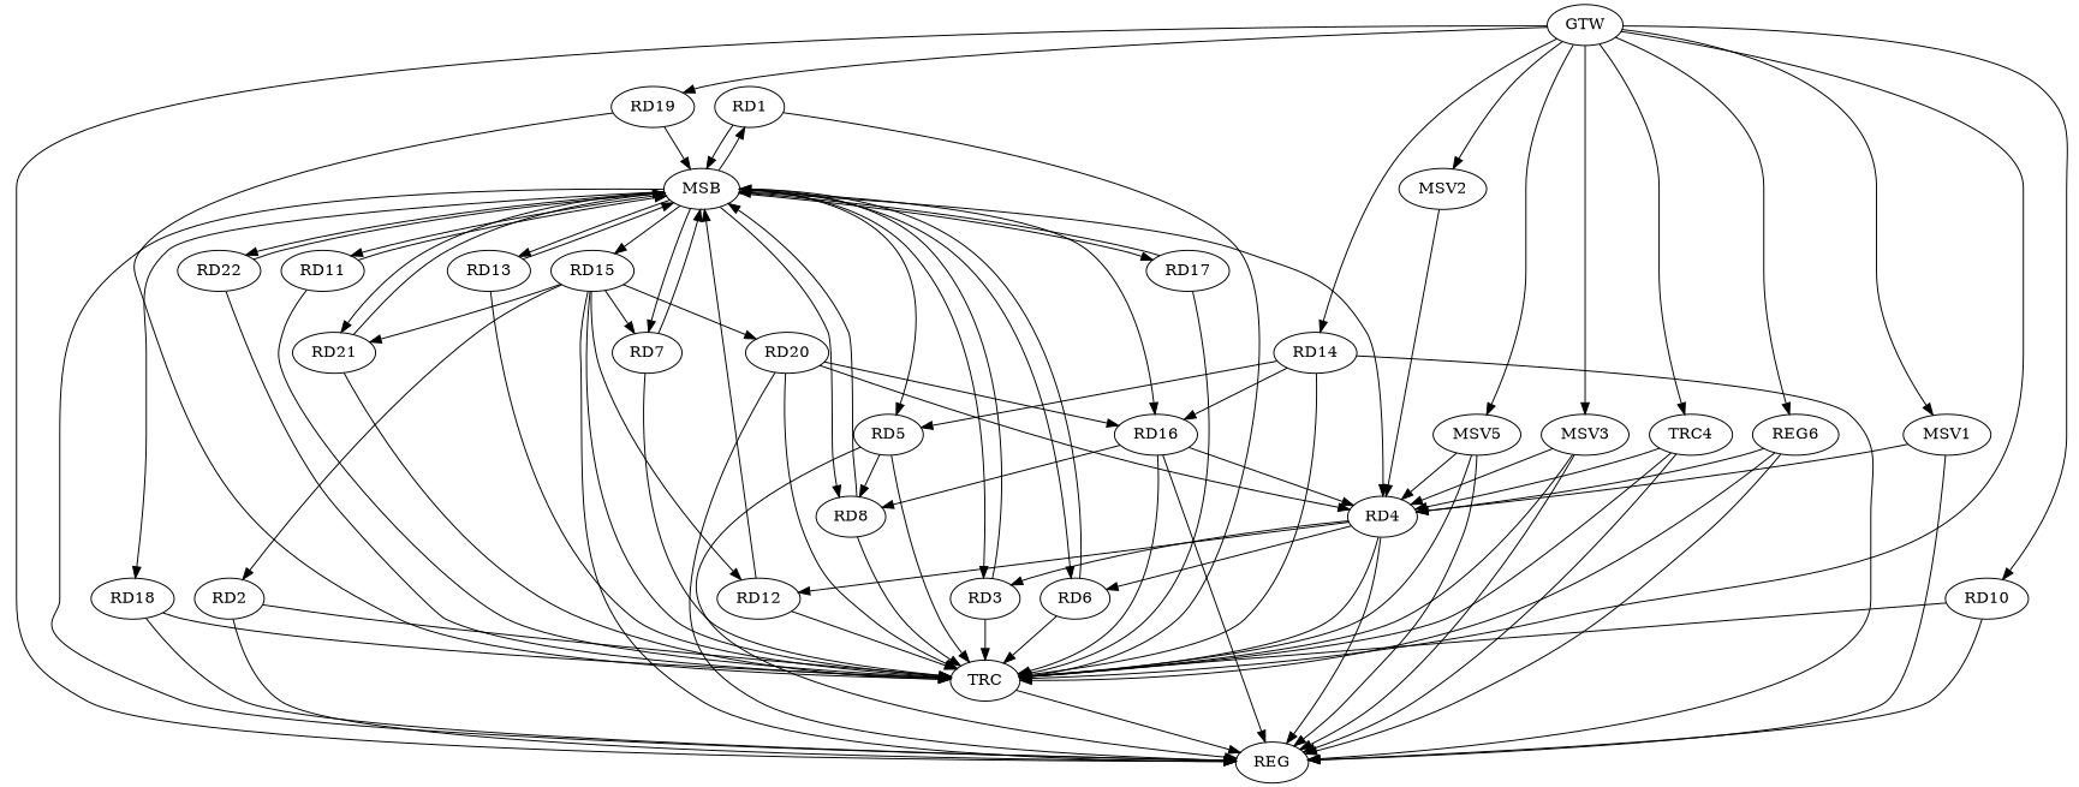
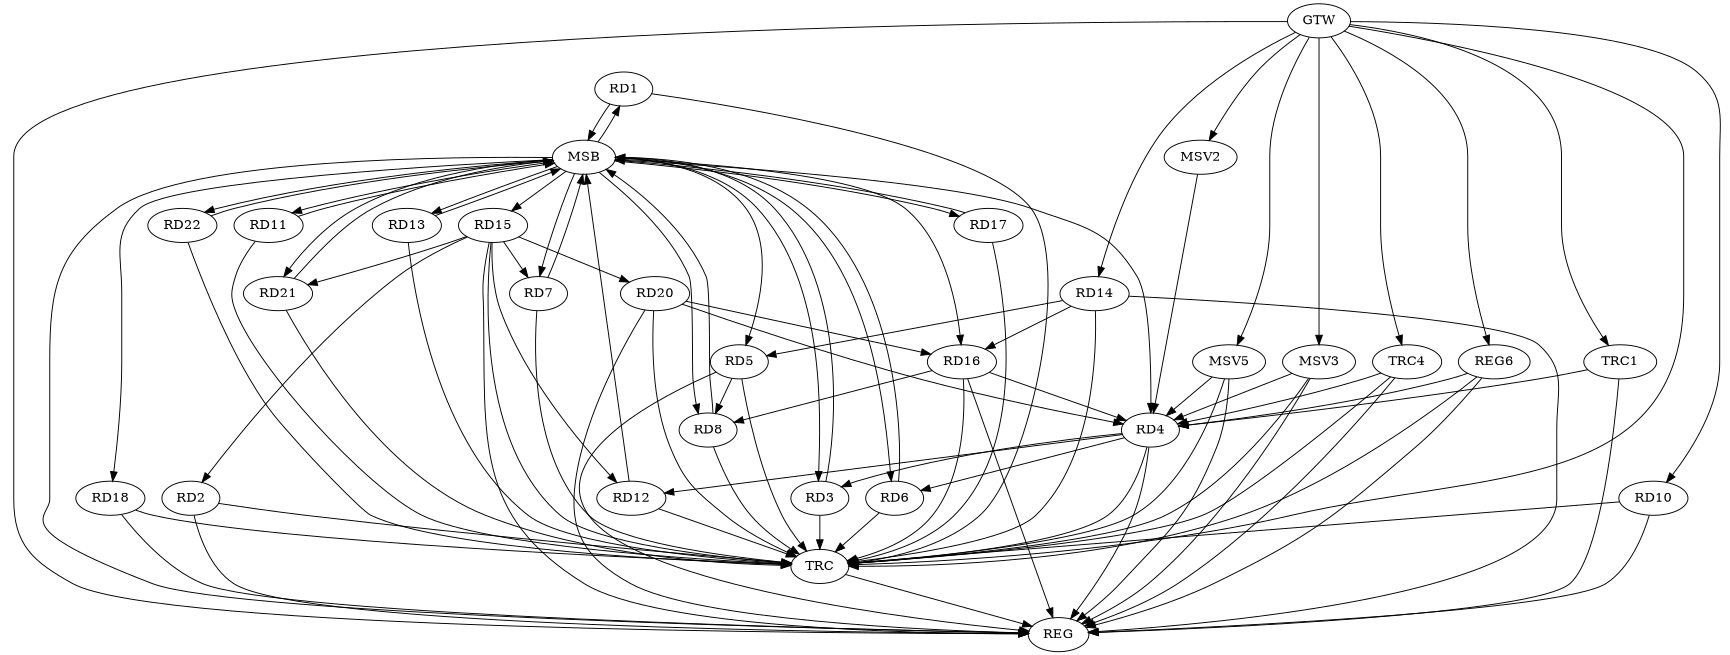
  strict digraph {
    n1 [label=RD1]
    n2 [label=MSB]
    n3 [label=TRC]
    n4 [label=REG]
    n5 [label=RD3]
    n6 [label=RD4]
    n7 [label=RD6]
    n8 [label=RD5]
    n9 [label=RD8]
    n10 [label=RD7]
    n11 [label=RD11]
    n12 [label=RD13]
    n13 [label=RD16]
    n14 [label=RD15]
    n15 [label=RD21]
    n16 [label=RD17]
    n17 [label=RD18]
    n18 [label=RD22]
    n19 [label=RD2]
    n20 [label=RD12]
    n21 [label=RD10]
    n22 [label=RD14]
    n23 [label=RD20]
-   n24 [label=RD19]
    n25 [label=GTW]
-   n26 [label=MSV1]
+   n26 [label=TRC1]
    n27 [label=MSV2]
    n28 [label=MSV3]
    n29 [label=TRC4]
    n30 [label=MSV5]
    n31 [label=REG6]
    n1 -> n2
    n1 -> n3
    n2 -> n1
    n2 -> n4
    n2 -> n5
    n2 -> n6
    n2 -> n7
    n2 -> n8
    n2 -> n9
    n2 -> n10
    n2 -> n11
    n2 -> n12
    n2 -> n13
    n2 -> n14
    n2 -> n15
    n2 -> n16
    n2 -> n17
    n2 -> n18
    n3 -> n4
    n5 -> n2
    n5 -> n3
    n6 -> n3
    n6 -> n4
    n6 -> n5
    n6 -> n7
    n6 -> n20
    n7 -> n2
    n7 -> n3
    n8 -> n3
    n8 -> n4
    n8 -> n9
    n9 -> n2
    n9 -> n3
    n10 -> n2
    n10 -> n3
    n11 -> n2
    n11 -> n3
    n12 -> n2
    n12 -> n3
    n13 -> n3
    n13 -> n4
    n13 -> n6
    n13 -> n9
    n14 -> n3
    n14 -> n4
    n14 -> n10
    n14 -> n15
    n14 -> n19
    n14 -> n20
    n14 -> n23
    n15 -> n2
    n15 -> n3
    n16 -> n2
    n16 -> n3
    n17 -> n3
    n17 -> n4
    n18 -> n2
    n18 -> n3
    n19 -> n3
    n19 -> n4
    n20 -> n2
    n20 -> n3
    n21 -> n3
    n21 -> n4
    n22 -> n3
    n22 -> n4
    n22 -> n8
    n22 -> n13
    n23 -> n3
    n23 -> n4
    n23 -> n6
    n23 -> n13
-   n24 -> n2
-   n24 -> n3
    n25 -> n3
    n25 -> n4
    n25 -> n21
    n25 -> n22
-   n25 -> n24
    n25 -> n26
    n25 -> n27
    n25 -> n28
    n25 -> n29
    n25 -> n30
    n25 -> n31
    n26 -> n4
    n26 -> n6
    n27 -> n6
    n28 -> n3
    n28 -> n4
    n28 -> n6
    n29 -> n3
    n29 -> n4
    n29 -> n6
    n30 -> n3
    n30 -> n4
    n30 -> n6
    n31 -> n3
    n31 -> n4
    n31 -> n6
  }
